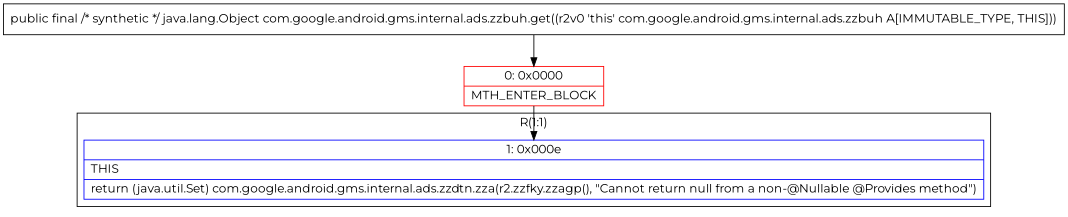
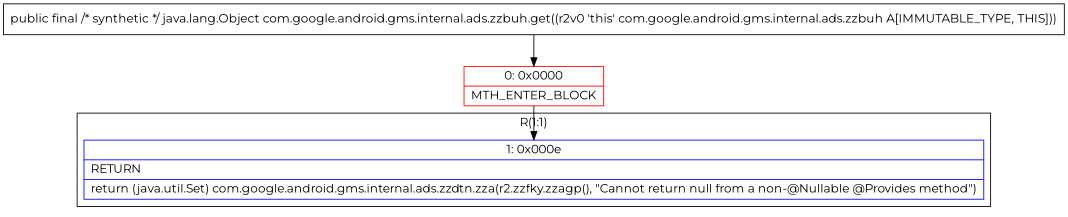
  digraph {
    fontname=Montserrat
    node [shape=record fontname=Montserrat]
    edge [fontname=Montserrat]
-   n1 [color=blue label="{1\:\ 0x000e|THIS\l|return (java.util.Set) com.google.android.gms.internal.ads.zzdtn.zza(r2.zzfky.zzagp(), \"Cannot return null from a non\-@Nullable @Provides method\")\l}"]
+   n1 [color=blue label="{1\:\ 0x000e|RETURN\l|return (java.util.Set) com.google.android.gms.internal.ads.zzdtn.zza(r2.zzfky.zzagp(), \"Cannot return null from a non\-@Nullable @Provides method\")\l}"]
    n2 [color=red label="{0\:\ 0x0000|MTH_ENTER_BLOCK\l}"]
    n3 [label="{public final \/* synthetic *\/ java.lang.Object com.google.android.gms.internal.ads.zzbuh.get((r2v0 'this' com.google.android.gms.internal.ads.zzbuh A[IMMUTABLE_TYPE, THIS])) }"]
    subgraph cluster_1 {
      label="R(1:1)"
      n1
    }
    n2 -> n1
    n3 -> n2
  }
